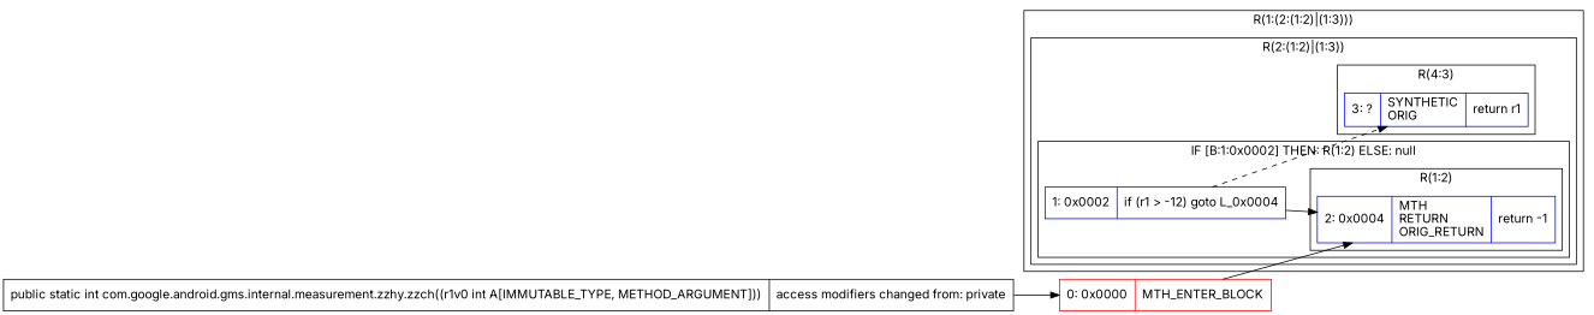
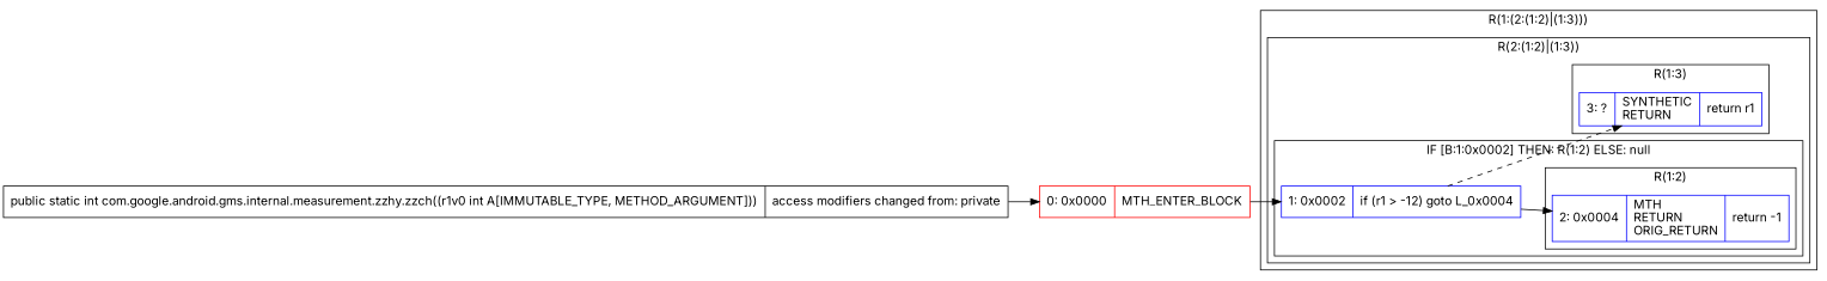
  digraph {
    fontname=Inter
    rankdir=LR
    node [color=blue fontname=Inter shape=record]
    edge [fontname=Inter]
    n1 [label="{2\:\ 0x0004|MTH\lRETURN\lORIG_RETURN\l|return \-1\l}"]
    n2 [label="{1\:\ 0x0002|if (r1 \> \-12) goto L_0x0004\l}"]
-   n3 [label="{3\:\ ?|SYNTHETIC\lORIG\l|return r1\l}"]
+   n3 [label="{3\:\ ?|SYNTHETIC\lRETURN\l|return r1\l}"]
    n4 [color=red label="{0\:\ 0x0000|MTH_ENTER_BLOCK\l}"]
    n5 [label="{public static int com.google.android.gms.internal.measurement.zzhy.zzch((r1v0 int A[IMMUTABLE_TYPE, METHOD_ARGUMENT]))  | access modifiers changed from: private\l}" color=""]
    subgraph cluster_1 {
      label="R(1:(2:(1:2)|(1:3)))"
      subgraph cluster_2 {
        label="R(2:(1:2)|(1:3))"
        subgraph cluster_3 {
          label="IF [B:1:0x0002] THEN: R(1:2) ELSE: null"
          n2
          subgraph cluster_4 {
            label="R(1:2)"
            n1
          }
        }
        subgraph cluster_5 {
-         label="R(4:3)"
+         label="R(1:3)"
          n3
        }
      }
    }
    n2 -> n1
    n2 -> n3 [style=dashed]
-   n4 -> n1
+   n4 -> n2
    n5 -> n4
  }
